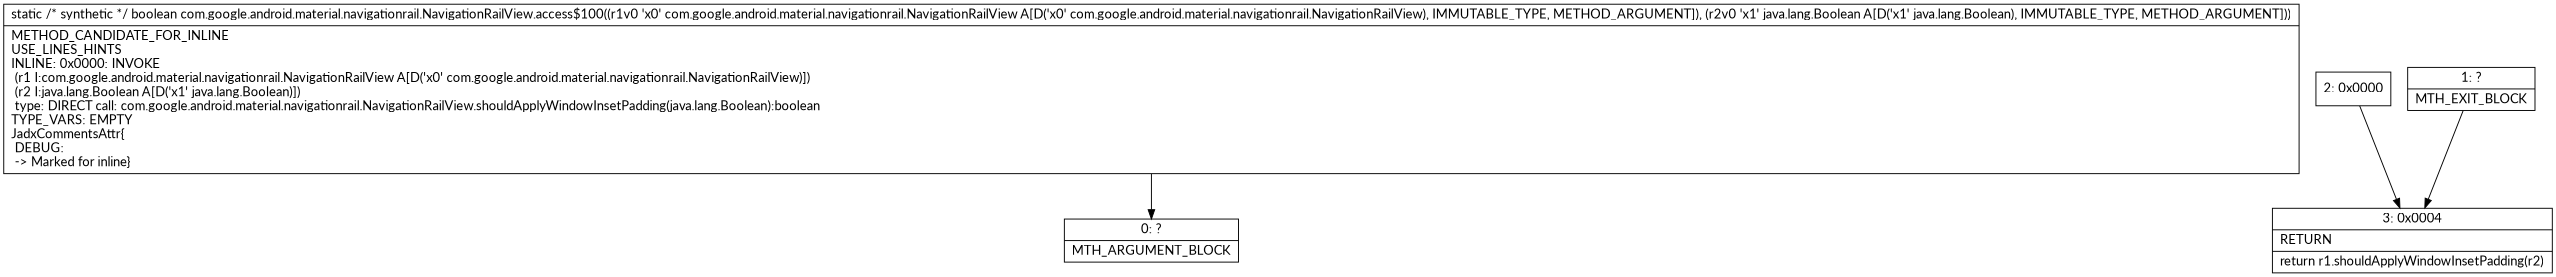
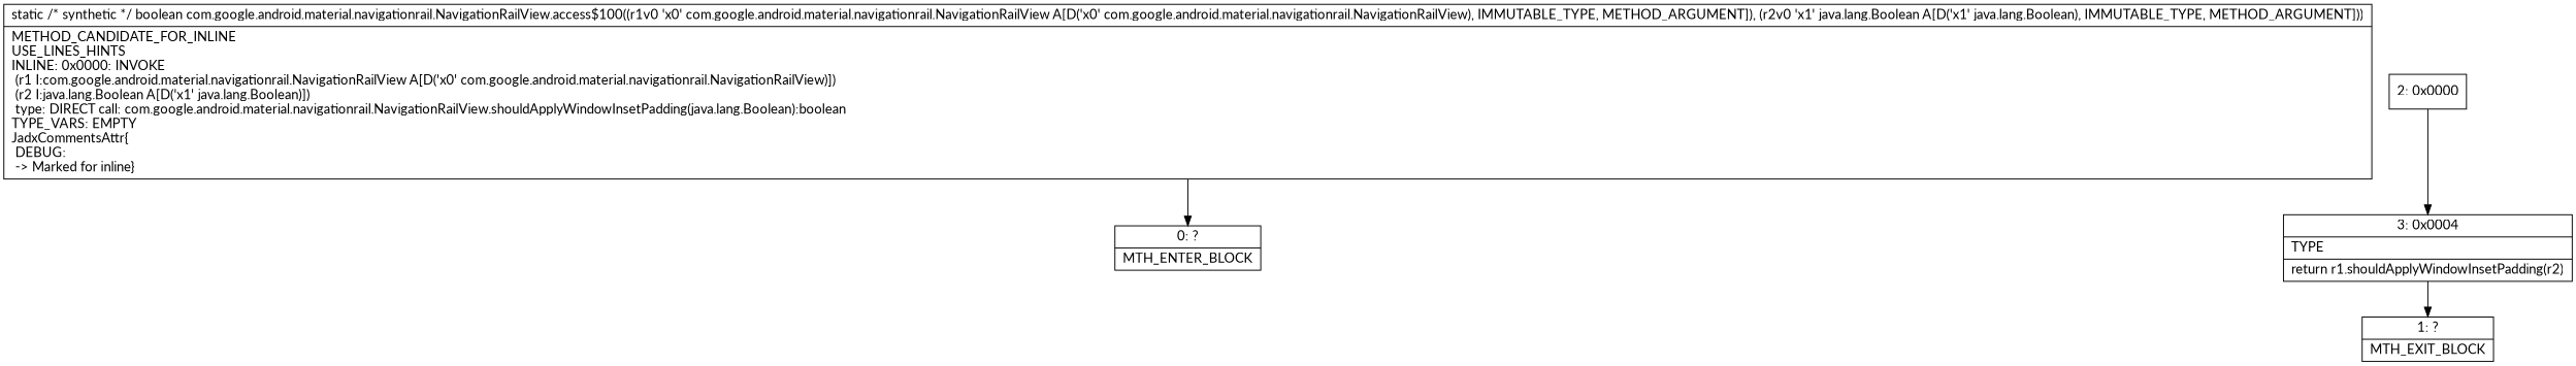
  digraph {
    fontname=Lato
    node [fontname=Lato shape=record]
    edge [fontname=Lato]
-   n1 [label="{0\:\ ?|MTH_ARGUMENT_BLOCK\l}"]
+   n1 [label="{0\:\ ?|MTH_ENTER_BLOCK\l}"]
    n2 [label="{2\:\ 0x0000}"]
-   n3 [label="{3\:\ 0x0004|RETURN\l|return r1.shouldApplyWindowInsetPadding(r2)\l}"]
+   n3 [label="{3\:\ 0x0004|TYPE\l|return r1.shouldApplyWindowInsetPadding(r2)\l}"]
    n4 [label="{1\:\ ?|MTH_EXIT_BLOCK\l}"]
    n5 [label="{static \/* synthetic *\/ boolean com.google.android.material.navigationrail.NavigationRailView.access$100((r1v0 'x0' com.google.android.material.navigationrail.NavigationRailView A[D('x0' com.google.android.material.navigationrail.NavigationRailView), IMMUTABLE_TYPE, METHOD_ARGUMENT]), (r2v0 'x1' java.lang.Boolean A[D('x1' java.lang.Boolean), IMMUTABLE_TYPE, METHOD_ARGUMENT]))  | METHOD_CANDIDATE_FOR_INLINE\lUSE_LINES_HINTS\lINLINE: 0x0000: INVOKE  \l  (r1 I:com.google.android.material.navigationrail.NavigationRailView A[D('x0' com.google.android.material.navigationrail.NavigationRailView)])\l  (r2 I:java.lang.Boolean A[D('x1' java.lang.Boolean)])\l type: DIRECT call: com.google.android.material.navigationrail.NavigationRailView.shouldApplyWindowInsetPadding(java.lang.Boolean):boolean\lTYPE_VARS: EMPTY\lJadxCommentsAttr\{\l DEBUG: \l \-\> Marked for inline\}\l}"]
    n2 -> n3
-   n4 -> n3
+   n3 -> n4
    n5 -> n1
  }
